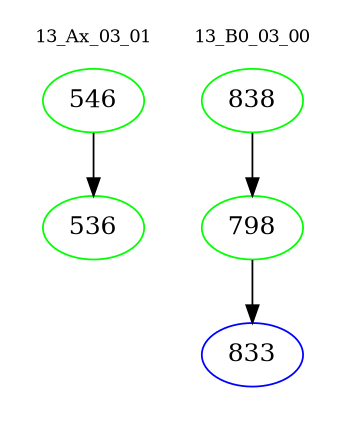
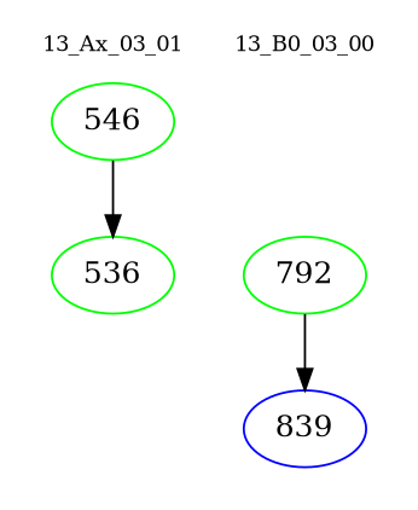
  digraph {
    node [color=green]
    edge [color=black]
    n1 [label=546]
    n2 [label=536]
-   n3 [label=838]
-   n4 [label=798]
-   n5 [color=blue label=833]
+   n4 [label=792]
+   n5 [color=blue label=839]
    subgraph cluster_1 {
      color=white
      fontsize=10
      label="13_Ax_03_01"
      n1
      n2
    }
    subgraph cluster_2 {
      color=white
      fontsize=10
      label="13_B0_03_00"
-     n3
      n4
      n5
    }
    n1 -> n2
-   n3 -> n4
    n4 -> n5
  }
